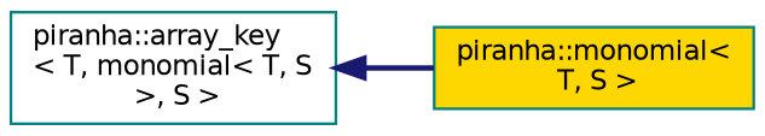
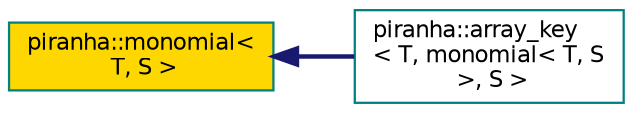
  digraph {
    rankdir=LR
    node [color=teal fontname=Helvetica fontsize=10 shape=record style=filled]
    n1 [fillcolor=gold fontcolor=black height=0.2 label="piranha::monomial\<\l T, S \>" width=0.4]
    n2 [fillcolor=white height=0.2 label="piranha::array_key\l\< T, monomial\< T, S\l \>, S \>" width=0.4]
-   n2 -> n1 [color=midnightblue dir=back fontname=Helvetica fontsize=10 labelfontname=Helvetica labelfontsize=10 style=bold]
+   n1 -> n2 [color=midnightblue dir=back fontname=Helvetica fontsize=10 labelfontname=Helvetica labelfontsize=10 style=bold]
  }
